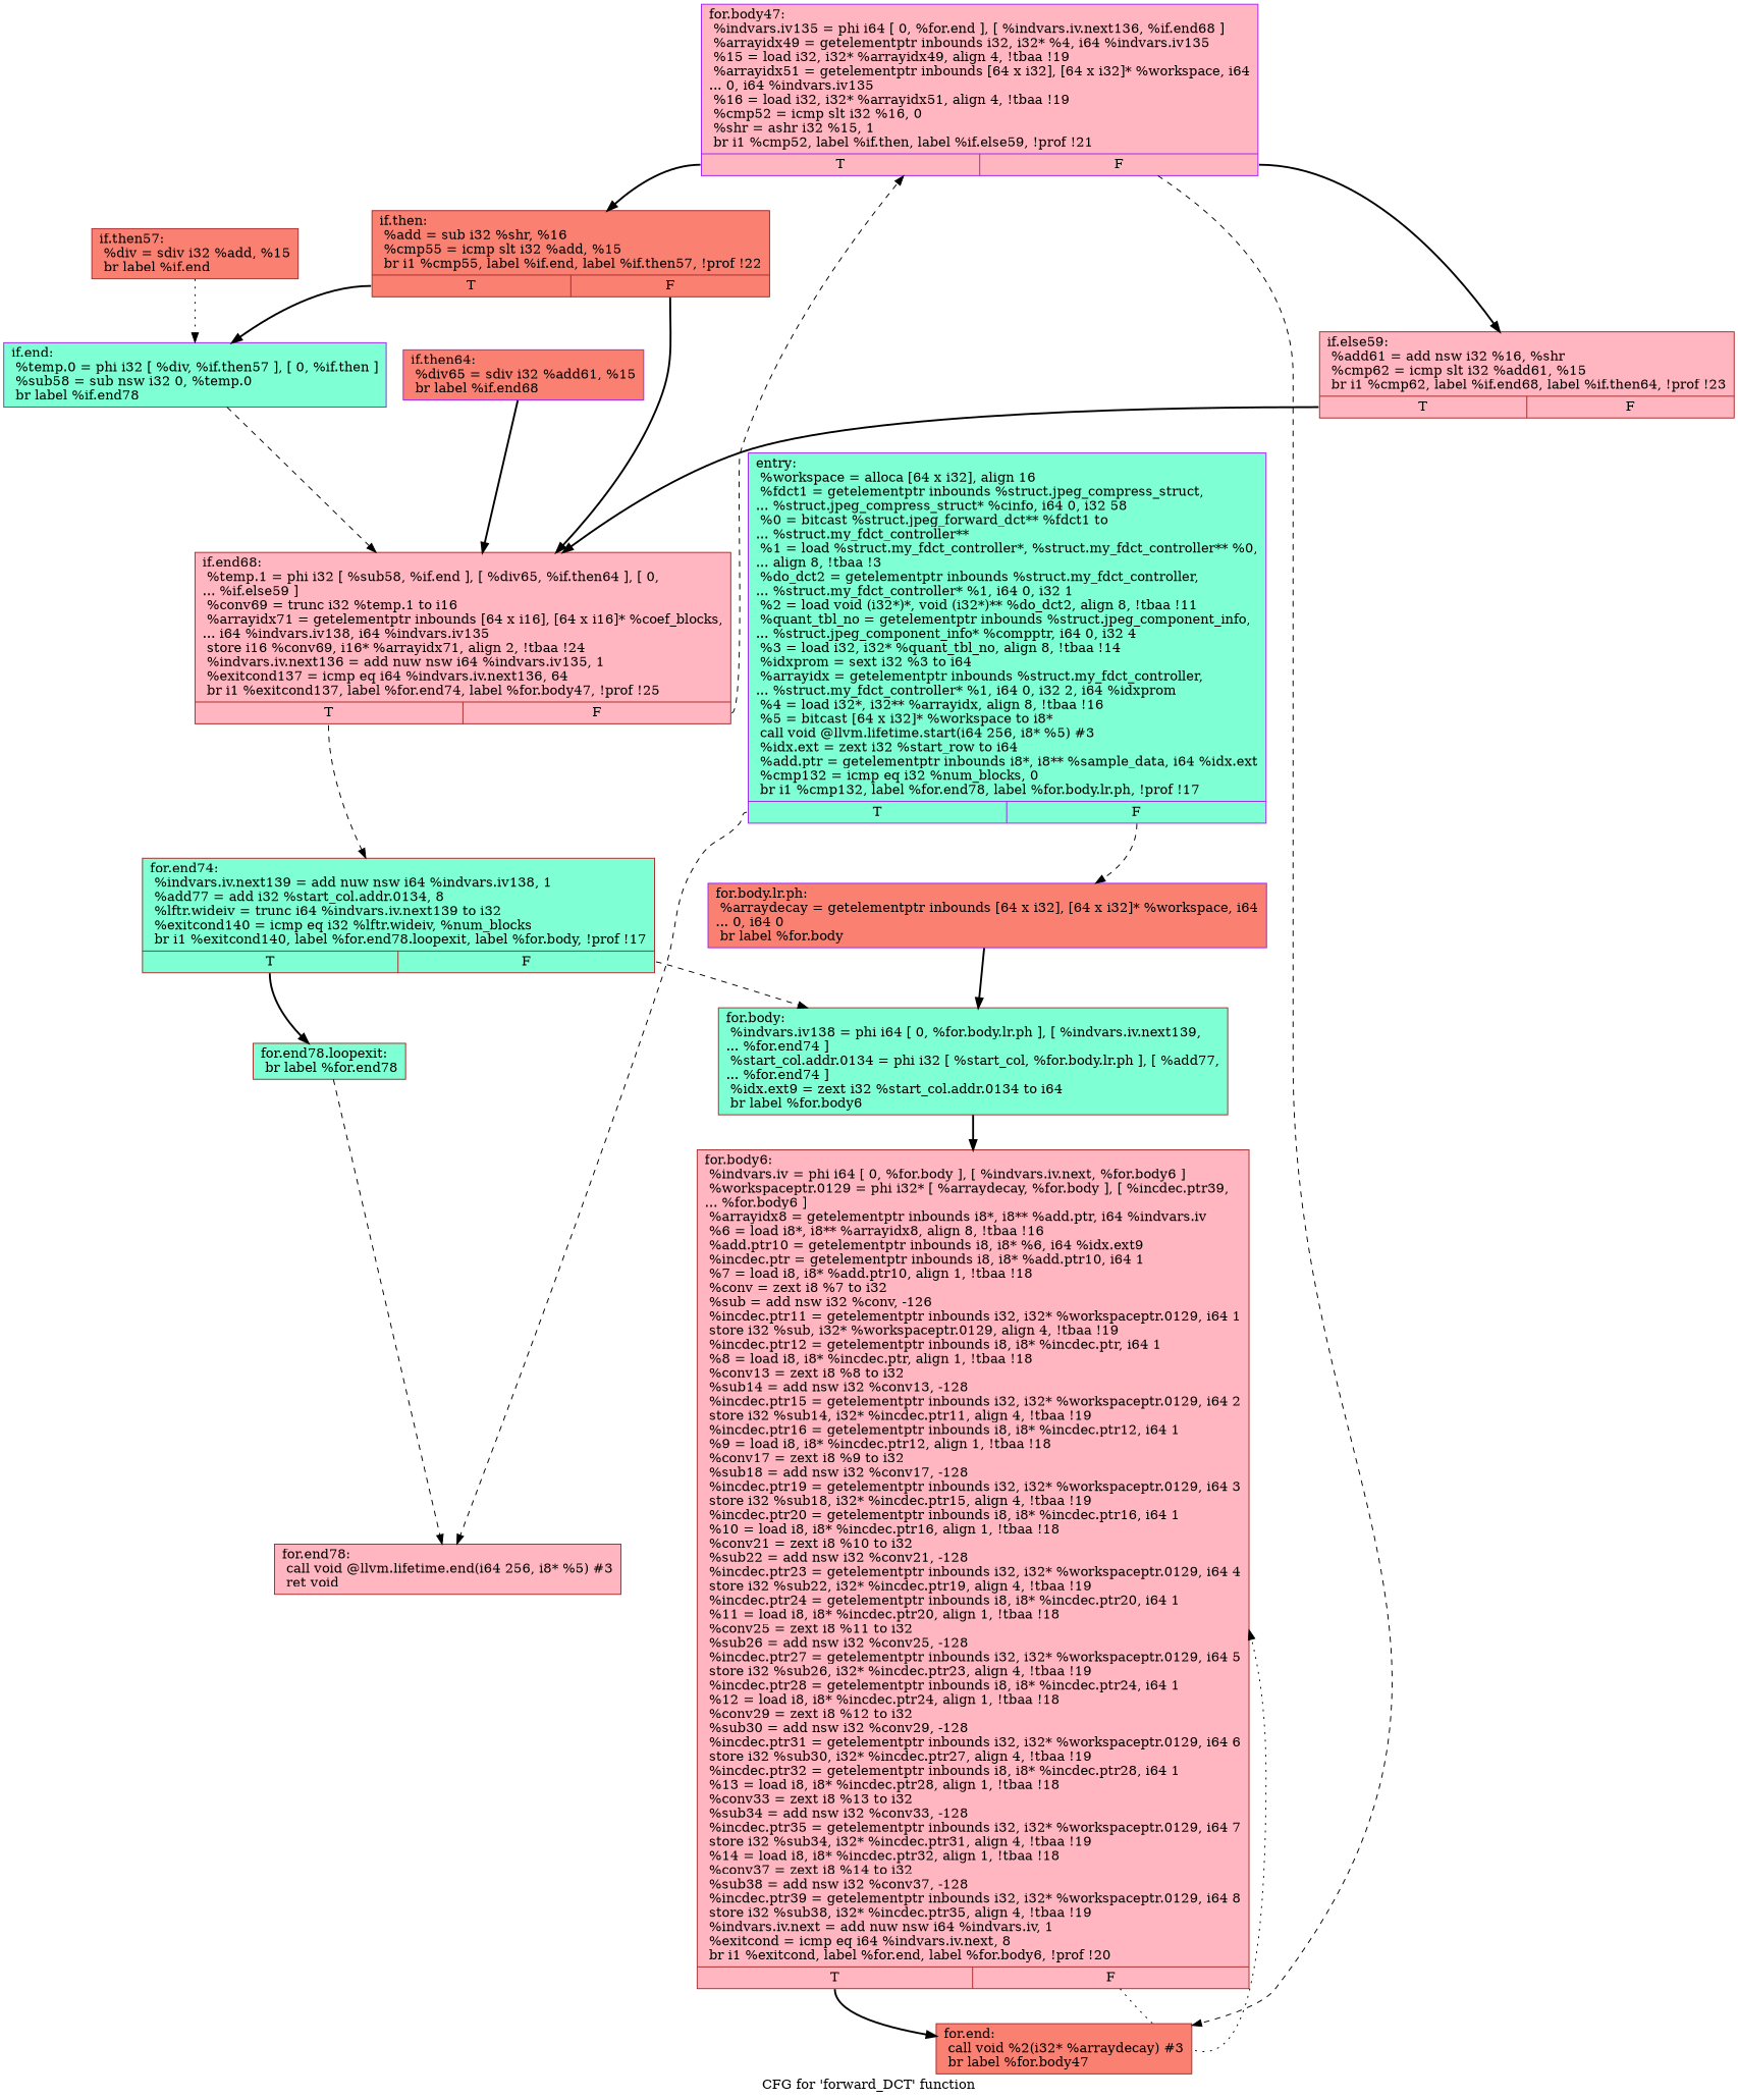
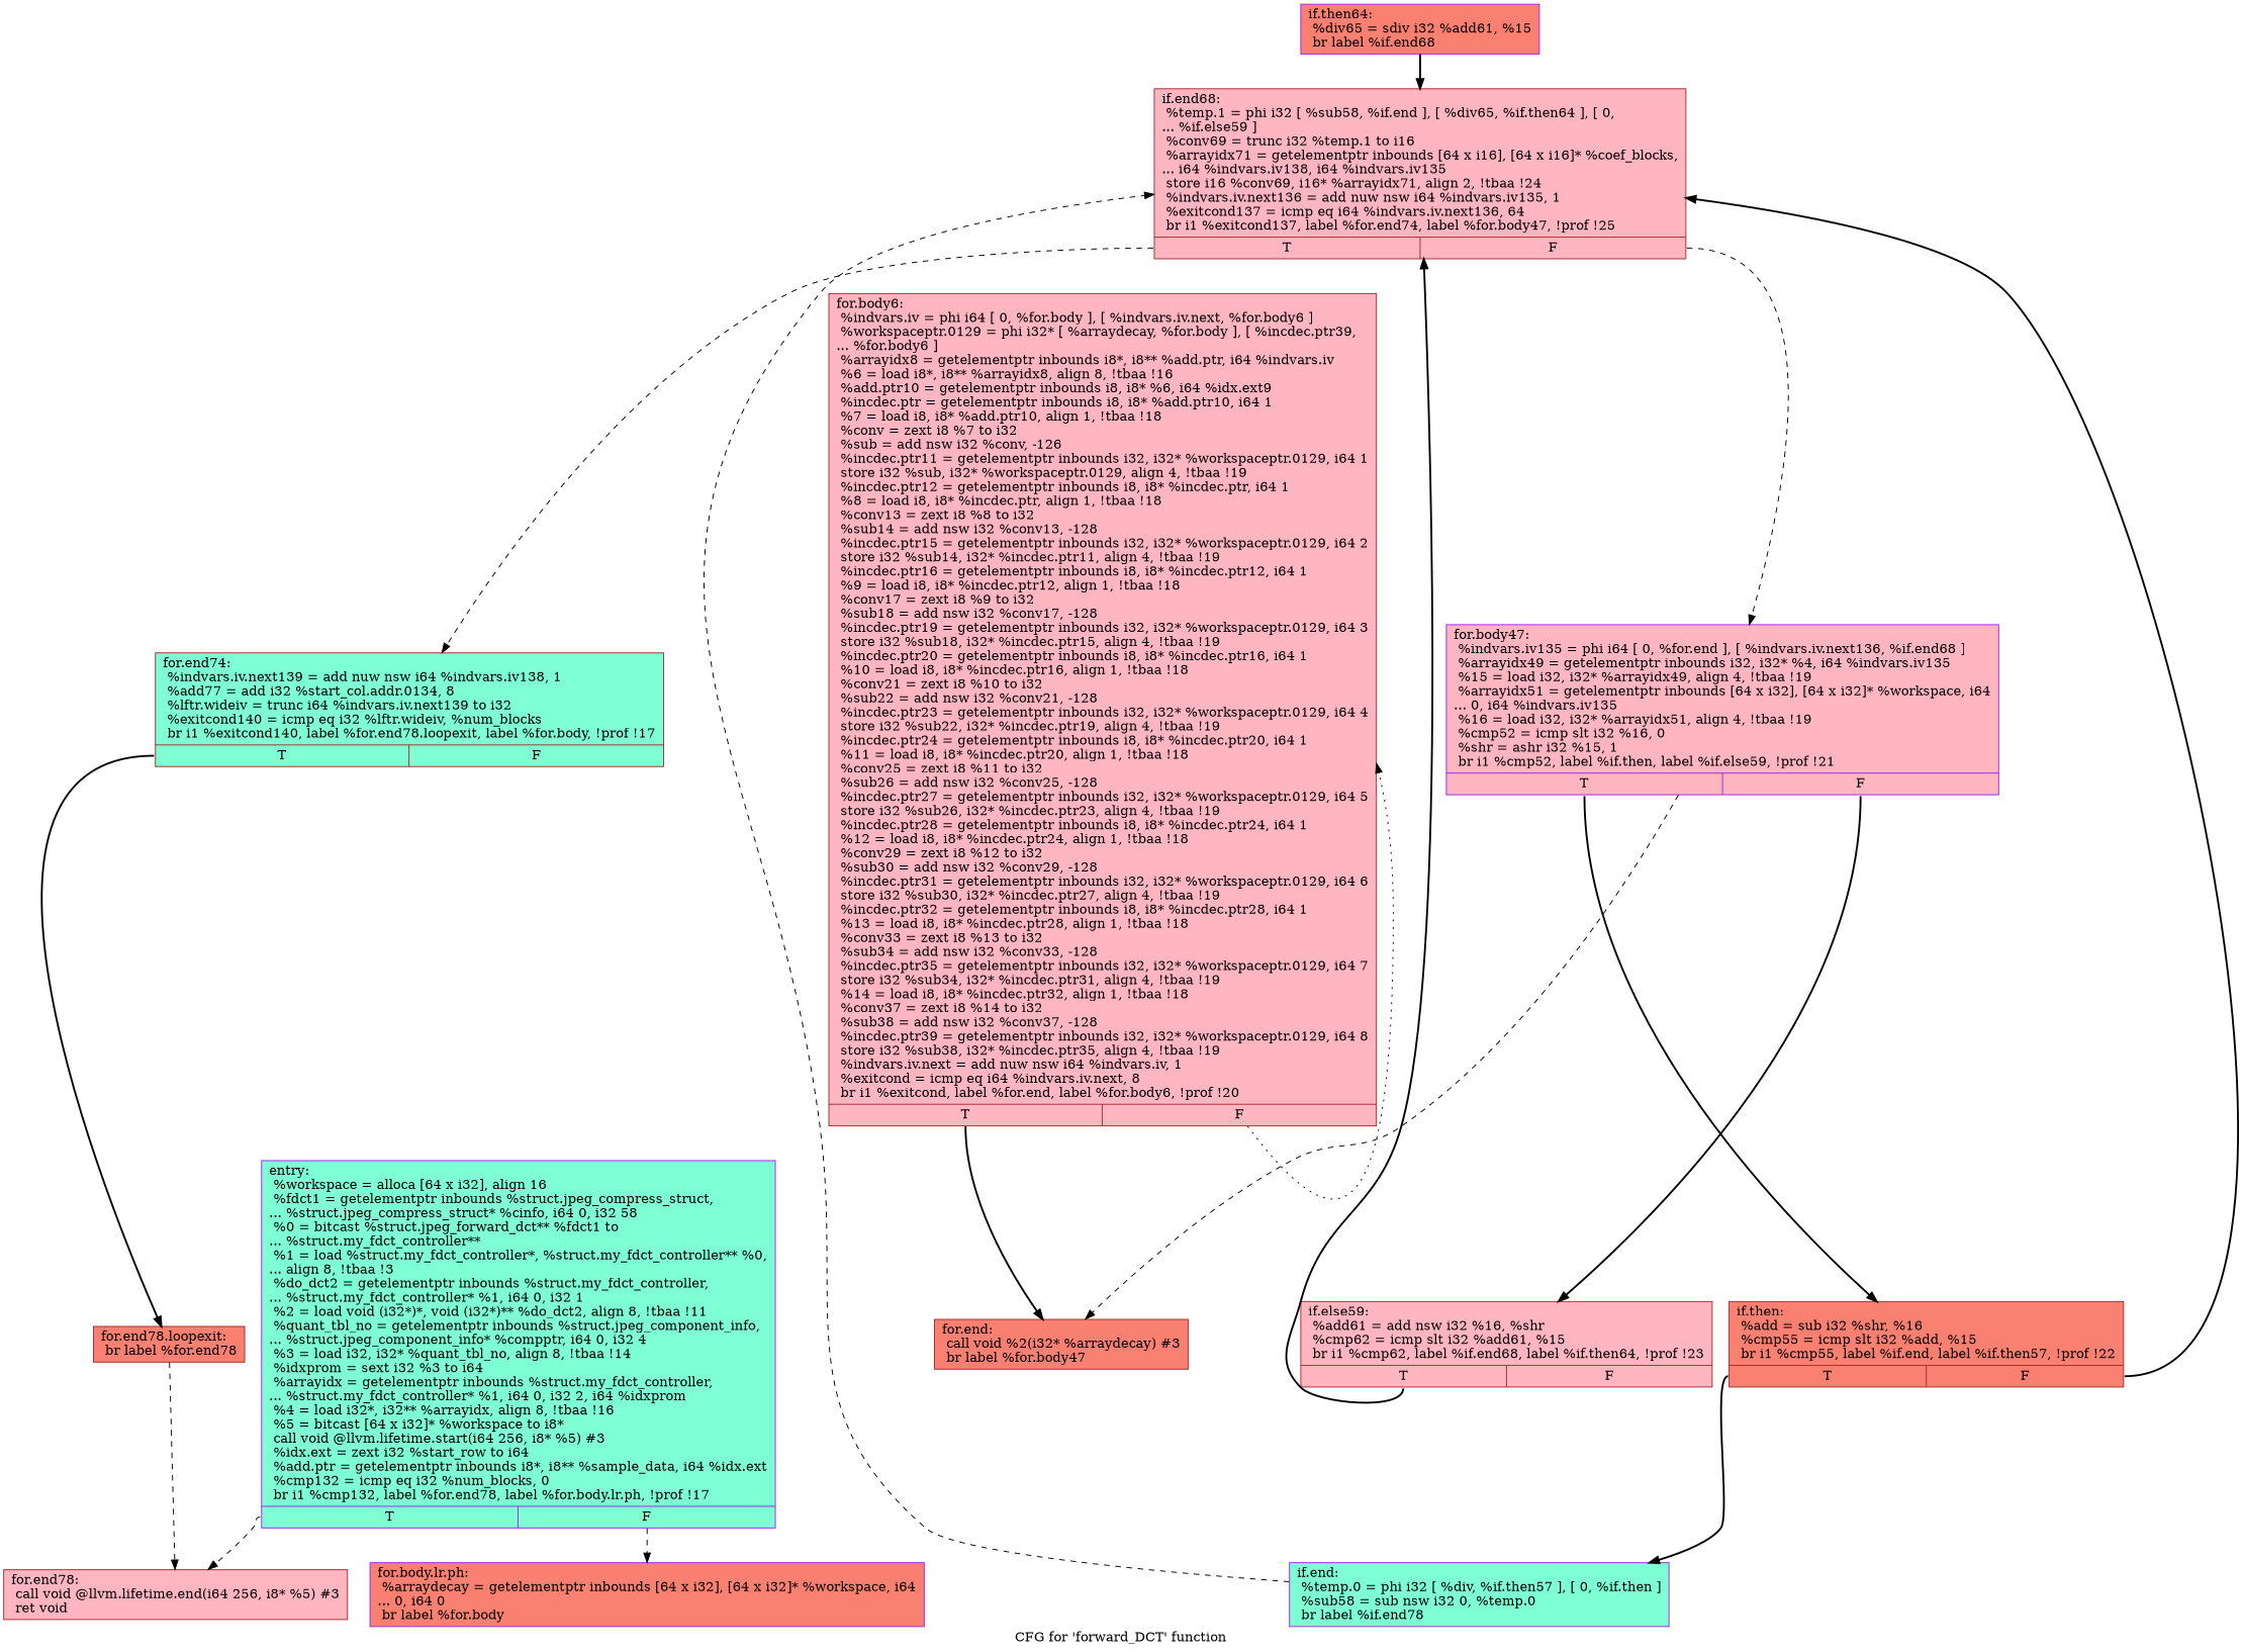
  digraph {
    label="CFG for 'forward_DCT' function"
    node [color=brown fillcolor=salmon shape=record style=filled]
    edge [style=bold]
    n1 [color=purple fillcolor=aquamarine label="{entry:\l  %workspace = alloca [64 x i32], align 16\l  %fdct1 = getelementptr inbounds %struct.jpeg_compress_struct,\l... %struct.jpeg_compress_struct* %cinfo, i64 0, i32 58\l  %0 = bitcast %struct.jpeg_forward_dct** %fdct1 to\l... %struct.my_fdct_controller**\l  %1 = load %struct.my_fdct_controller*, %struct.my_fdct_controller** %0,\l... align 8, !tbaa !3\l  %do_dct2 = getelementptr inbounds %struct.my_fdct_controller,\l... %struct.my_fdct_controller* %1, i64 0, i32 1\l  %2 = load void (i32*)*, void (i32*)** %do_dct2, align 8, !tbaa !11\l  %quant_tbl_no = getelementptr inbounds %struct.jpeg_component_info,\l... %struct.jpeg_component_info* %compptr, i64 0, i32 4\l  %3 = load i32, i32* %quant_tbl_no, align 8, !tbaa !14\l  %idxprom = sext i32 %3 to i64\l  %arrayidx = getelementptr inbounds %struct.my_fdct_controller,\l... %struct.my_fdct_controller* %1, i64 0, i32 2, i64 %idxprom\l  %4 = load i32*, i32** %arrayidx, align 8, !tbaa !16\l  %5 = bitcast [64 x i32]* %workspace to i8*\l  call void @llvm.lifetime.start(i64 256, i8* %5) #3\l  %idx.ext = zext i32 %start_row to i64\l  %add.ptr = getelementptr inbounds i8*, i8** %sample_data, i64 %idx.ext\l  %cmp132 = icmp eq i32 %num_blocks, 0\l  br i1 %cmp132, label %for.end78, label %for.body.lr.ph, !prof !17\l|{<s0>T|<s1>F}}"]
    n2 [fillcolor=lightpink label="{for.end78:                                        \l  call void @llvm.lifetime.end(i64 256, i8* %5) #3\l  ret void\l}"]
    n3 [color=purple label="{for.body.lr.ph:                                   \l  %arraydecay = getelementptr inbounds [64 x i32], [64 x i32]* %workspace, i64\l... 0, i64 0\l  br label %for.body\l}"]
-   n4 [fillcolor=aquamarine label="{for.body:                                         \l  %indvars.iv138 = phi i64 [ 0, %for.body.lr.ph ], [ %indvars.iv.next139,\l... %for.end74 ]\l  %start_col.addr.0134 = phi i32 [ %start_col, %for.body.lr.ph ], [ %add77,\l... %for.end74 ]\l  %idx.ext9 = zext i32 %start_col.addr.0134 to i64\l  br label %for.body6\l}"]
    n5 [fillcolor=lightpink label="{for.body6:                                        \l  %indvars.iv = phi i64 [ 0, %for.body ], [ %indvars.iv.next, %for.body6 ]\l  %workspaceptr.0129 = phi i32* [ %arraydecay, %for.body ], [ %incdec.ptr39,\l... %for.body6 ]\l  %arrayidx8 = getelementptr inbounds i8*, i8** %add.ptr, i64 %indvars.iv\l  %6 = load i8*, i8** %arrayidx8, align 8, !tbaa !16\l  %add.ptr10 = getelementptr inbounds i8, i8* %6, i64 %idx.ext9\l  %incdec.ptr = getelementptr inbounds i8, i8* %add.ptr10, i64 1\l  %7 = load i8, i8* %add.ptr10, align 1, !tbaa !18\l  %conv = zext i8 %7 to i32\l  %sub = add nsw i32 %conv, -126\l  %incdec.ptr11 = getelementptr inbounds i32, i32* %workspaceptr.0129, i64 1\l  store i32 %sub, i32* %workspaceptr.0129, align 4, !tbaa !19\l  %incdec.ptr12 = getelementptr inbounds i8, i8* %incdec.ptr, i64 1\l  %8 = load i8, i8* %incdec.ptr, align 1, !tbaa !18\l  %conv13 = zext i8 %8 to i32\l  %sub14 = add nsw i32 %conv13, -128\l  %incdec.ptr15 = getelementptr inbounds i32, i32* %workspaceptr.0129, i64 2\l  store i32 %sub14, i32* %incdec.ptr11, align 4, !tbaa !19\l  %incdec.ptr16 = getelementptr inbounds i8, i8* %incdec.ptr12, i64 1\l  %9 = load i8, i8* %incdec.ptr12, align 1, !tbaa !18\l  %conv17 = zext i8 %9 to i32\l  %sub18 = add nsw i32 %conv17, -128\l  %incdec.ptr19 = getelementptr inbounds i32, i32* %workspaceptr.0129, i64 3\l  store i32 %sub18, i32* %incdec.ptr15, align 4, !tbaa !19\l  %incdec.ptr20 = getelementptr inbounds i8, i8* %incdec.ptr16, i64 1\l  %10 = load i8, i8* %incdec.ptr16, align 1, !tbaa !18\l  %conv21 = zext i8 %10 to i32\l  %sub22 = add nsw i32 %conv21, -128\l  %incdec.ptr23 = getelementptr inbounds i32, i32* %workspaceptr.0129, i64 4\l  store i32 %sub22, i32* %incdec.ptr19, align 4, !tbaa !19\l  %incdec.ptr24 = getelementptr inbounds i8, i8* %incdec.ptr20, i64 1\l  %11 = load i8, i8* %incdec.ptr20, align 1, !tbaa !18\l  %conv25 = zext i8 %11 to i32\l  %sub26 = add nsw i32 %conv25, -128\l  %incdec.ptr27 = getelementptr inbounds i32, i32* %workspaceptr.0129, i64 5\l  store i32 %sub26, i32* %incdec.ptr23, align 4, !tbaa !19\l  %incdec.ptr28 = getelementptr inbounds i8, i8* %incdec.ptr24, i64 1\l  %12 = load i8, i8* %incdec.ptr24, align 1, !tbaa !18\l  %conv29 = zext i8 %12 to i32\l  %sub30 = add nsw i32 %conv29, -128\l  %incdec.ptr31 = getelementptr inbounds i32, i32* %workspaceptr.0129, i64 6\l  store i32 %sub30, i32* %incdec.ptr27, align 4, !tbaa !19\l  %incdec.ptr32 = getelementptr inbounds i8, i8* %incdec.ptr28, i64 1\l  %13 = load i8, i8* %incdec.ptr28, align 1, !tbaa !18\l  %conv33 = zext i8 %13 to i32\l  %sub34 = add nsw i32 %conv33, -128\l  %incdec.ptr35 = getelementptr inbounds i32, i32* %workspaceptr.0129, i64 7\l  store i32 %sub34, i32* %incdec.ptr31, align 4, !tbaa !19\l  %14 = load i8, i8* %incdec.ptr32, align 1, !tbaa !18\l  %conv37 = zext i8 %14 to i32\l  %sub38 = add nsw i32 %conv37, -128\l  %incdec.ptr39 = getelementptr inbounds i32, i32* %workspaceptr.0129, i64 8\l  store i32 %sub38, i32* %incdec.ptr35, align 4, !tbaa !19\l  %indvars.iv.next = add nuw nsw i64 %indvars.iv, 1\l  %exitcond = icmp eq i64 %indvars.iv.next, 8\l  br i1 %exitcond, label %for.end, label %for.body6, !prof !20\l|{<s0>T|<s1>F}}"]
    n6 [label="{for.end:                                          \l  call void %2(i32* %arraydecay) #3\l  br label %for.body47\l}"]
    n7 [color=purple fillcolor=lightpink label="{for.body47:                                       \l  %indvars.iv135 = phi i64 [ 0, %for.end ], [ %indvars.iv.next136, %if.end68 ]\l  %arrayidx49 = getelementptr inbounds i32, i32* %4, i64 %indvars.iv135\l  %15 = load i32, i32* %arrayidx49, align 4, !tbaa !19\l  %arrayidx51 = getelementptr inbounds [64 x i32], [64 x i32]* %workspace, i64\l... 0, i64 %indvars.iv135\l  %16 = load i32, i32* %arrayidx51, align 4, !tbaa !19\l  %cmp52 = icmp slt i32 %16, 0\l  %shr = ashr i32 %15, 1\l  br i1 %cmp52, label %if.then, label %if.else59, !prof !21\l|{<s0>T|<s1>F}}"]
    n8 [label="{if.then:                                          \l  %add = sub i32 %shr, %16\l  %cmp55 = icmp slt i32 %add, %15\l  br i1 %cmp55, label %if.end, label %if.then57, !prof !22\l|{<s0>T|<s1>F}}"]
    n9 [fillcolor=lightpink label="{if.else59:                                        \l  %add61 = add nsw i32 %16, %shr\l  %cmp62 = icmp slt i32 %add61, %15\l  br i1 %cmp62, label %if.end68, label %if.then64, !prof !23\l|{<s0>T|<s1>F}}"]
    n10 [color=purple fillcolor=aquamarine label="{if.end:                                           \l  %temp.0 = phi i32 [ %div, %if.then57 ], [ 0, %if.then ]\l  %sub58 = sub nsw i32 0, %temp.0\l  br label %if.end78\l}"]
    n11 [fillcolor=lightpink label="{if.end68:                                         \l  %temp.1 = phi i32 [ %sub58, %if.end ], [ %div65, %if.then64 ], [ 0,\l... %if.else59 ]\l  %conv69 = trunc i32 %temp.1 to i16\l  %arrayidx71 = getelementptr inbounds [64 x i16], [64 x i16]* %coef_blocks,\l... i64 %indvars.iv138, i64 %indvars.iv135\l  store i16 %conv69, i16* %arrayidx71, align 2, !tbaa !24\l  %indvars.iv.next136 = add nuw nsw i64 %indvars.iv135, 1\l  %exitcond137 = icmp eq i64 %indvars.iv.next136, 64\l  br i1 %exitcond137, label %for.end74, label %for.body47, !prof !25\l|{<s0>T|<s1>F}}"]
-   n12 [label="{if.then57:                                        \l  %div = sdiv i32 %add, %15\l  br label %if.end\l}"]
    n13 [fillcolor=aquamarine label="{for.end74:                                        \l  %indvars.iv.next139 = add nuw nsw i64 %indvars.iv138, 1\l  %add77 = add i32 %start_col.addr.0134, 8\l  %lftr.wideiv = trunc i64 %indvars.iv.next139 to i32\l  %exitcond140 = icmp eq i32 %lftr.wideiv, %num_blocks\l  br i1 %exitcond140, label %for.end78.loopexit, label %for.body, !prof !17\l|{<s0>T|<s1>F}}"]
    n14 [color=purple label="{if.then64:                                        \l  %div65 = sdiv i32 %add61, %15\l  br label %if.end68\l}"]
-   n15 [fillcolor=aquamarine label="{for.end78.loopexit:                               \l  br label %for.end78\l}"]
+   n15 [label="{for.end78.loopexit:                               \l  br label %for.end78\l}"]
    n1 -> n2 [style=dashed tailport=s0]
    n1 -> n3 [style=dashed tailport=s1]
-   n3 -> n4
-   n4 -> n5
    n5 -> n5 [style=dotted tailport=s1]
    n5 -> n6 [tailport=s0]
    n7 -> n6 [style=dashed]
    n7 -> n8 [tailport=s0]
    n7 -> n9 [tailport=s1]
    n8 -> n10 [tailport=s0]
    n8 -> n11 [tailport=s1]
    n9 -> n11 [tailport=s0]
    n10 -> n11 [style=dashed]
    n11 -> n7 [style=dashed tailport=s1]
    n11 -> n13 [style=dashed tailport=s0]
-   n12 -> n10 [style=dotted]
-   n13 -> n4 [style=dashed tailport=s1]
    n13 -> n15 [tailport=s0]
    n14 -> n11
    n15 -> n2 [style=dashed]
  }
